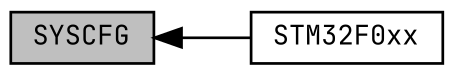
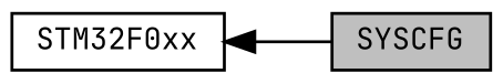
  digraph {
    rankdir=LR
    fontname="JetBrains Mono"
    node [color=black fontname="JetBrains Mono" fontsize=10 shape=record style=filled]
    n1 [fillcolor=grey75 fontcolor=black height=0.2 label=SYSCFG width=0.4]
    n2 [fillcolor=white height=0.2 label=STM32F0xx width=0.4]
-   n1 -> n2 [dir=back fontname="JetBrains Mono" fontsize=10 labelfontname=Helvetica labelfontsize=10 shape=plaintext style=solid]
+   n2 -> n1 [dir=back fontname="JetBrains Mono" fontsize=10 labelfontname=Helvetica labelfontsize=10 shape=plaintext style=solid]
  }
